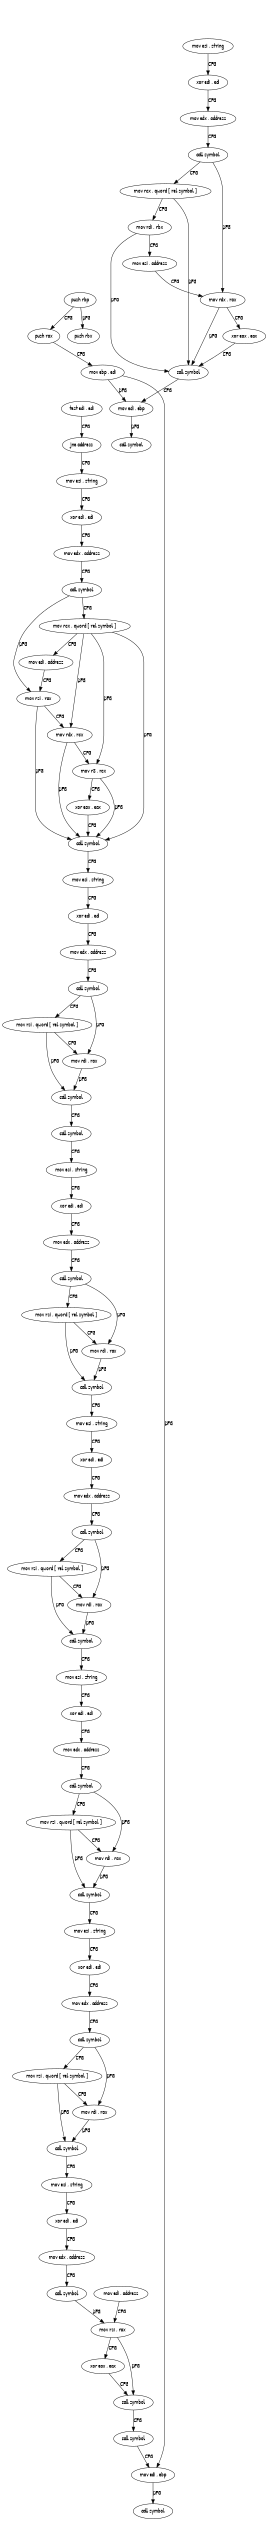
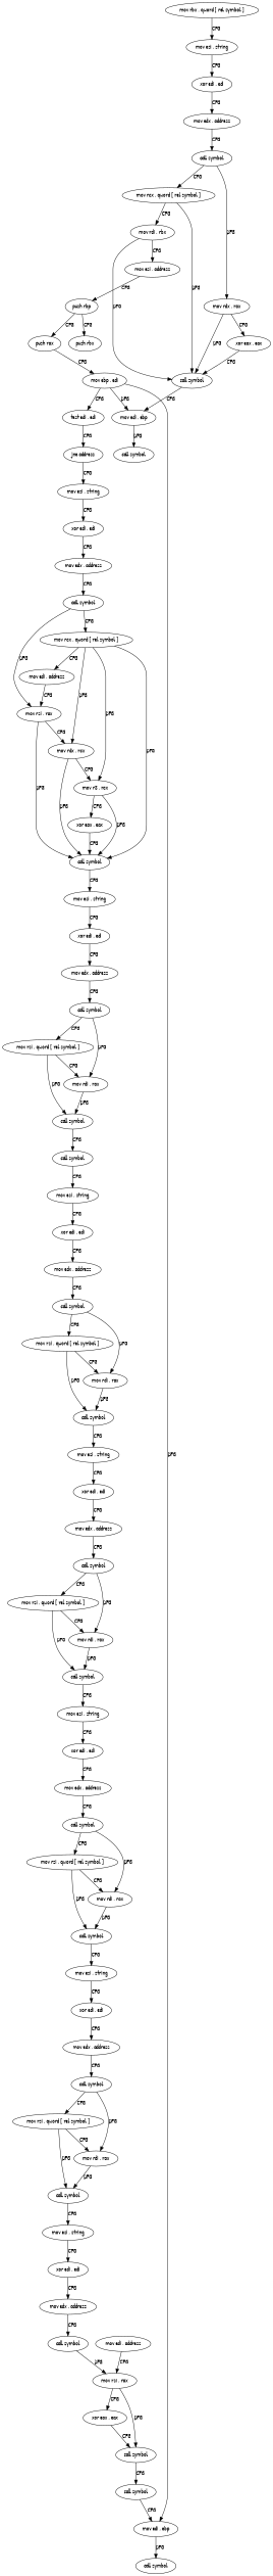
  digraph {
    fontname="Patrick Hand"
    node [fontname="Patrick Hand"]
    edge [fontname="Patrick Hand"]
    n1 [label="push rbp"]
    n2 [label="push rbx"]
    n3 [label="push rax"]
    n4 [label="mov ebp , edi"]
    n5 [label="test edi , edi"]
    n6 [label="mov edi , ebp"]
    n7 [label="mov edi , ebp"]
    n8 [label="jne address"]
    n9 [label="call symbol"]
    n10 [label="call symbol"]
    n11 [label="mov esi , string"]
+   n12 [label="mov rbx , qword [ rel symbol ]"]
    n13 [label="mov esi , string"]
    n14 [label="xor edi , edi"]
    n15 [label="xor edi , edi"]
    n16 [label="mov edx , address"]
    n17 [label="mov edx , address"]
    n18 [label="call symbol"]
    n19 [label="mov rcx , qword [ rel symbol ]"]
    n20 [label="mov rdx , rax"]
    n21 [label="mov rdi , rbx"]
    n22 [label="call symbol"]
    n23 [label="xor eax , eax"]
    n24 [label="mov esi , address"]
    n25 [label="call symbol"]
    n26 [label="mov rcx , qword [ rel symbol ]"]
    n27 [label="mov rsi , rax"]
    n28 [label="mov edi , address"]
    n29 [label="mov rdx , rcx"]
    n30 [label="mov r8 , rcx"]
    n31 [label="call symbol"]
    n32 [label="xor eax , eax"]
    n33 [label="mov esi , string"]
    n34 [label="xor edi , edi"]
    n35 [label="mov edx , address"]
    n36 [label="call symbol"]
    n37 [label="mov rsi , qword [ rel symbol ]"]
    n38 [label="mov rdi , rax"]
    n39 [label="call symbol"]
    n40 [label="call symbol"]
    n41 [label="mov esi , string"]
    n42 [label="xor edi , edi"]
    n43 [label="mov edx , address"]
    n44 [label="call symbol"]
    n45 [label="mov rsi , qword [ rel symbol ]"]
    n46 [label="mov rdi , rax"]
    n47 [label="call symbol"]
    n48 [label="mov esi , string"]
    n49 [label="xor edi , edi"]
    n50 [label="mov edx , address"]
    n51 [label="call symbol"]
    n52 [label="mov rsi , qword [ rel symbol ]"]
    n53 [label="mov rdi , rax"]
    n54 [label="call symbol"]
    n55 [label="mov esi , string"]
    n56 [label="xor edi , edi"]
    n57 [label="mov edx , address"]
    n58 [label="call symbol"]
    n59 [label="mov rsi , qword [ rel symbol ]"]
    n60 [label="mov rdi , rax"]
    n61 [label="call symbol"]
    n62 [label="mov esi , string"]
    n63 [label="xor edi , edi"]
    n64 [label="mov edx , address"]
    n65 [label="call symbol"]
    n66 [label="mov rsi , qword [ rel symbol ]"]
    n67 [label="mov rdi , rax"]
    n68 [label="call symbol"]
    n69 [label="mov esi , string"]
    n70 [label="xor edi , edi"]
    n71 [label="mov edx , address"]
    n72 [label="call symbol"]
    n73 [label="mov rsi , rax"]
    n74 [label="xor eax , eax"]
    n75 [label="call symbol"]
    n76 [label="mov edi , address"]
    n77 [label="call symbol"]
-   n1 -> n2 [label=DFG]
+   n1 -> n2 [label=CFG]
    n1 -> n3 [label=CFG]
    n3 -> n4 [label=CFG]
+   n4 -> n5 [label=CFG]
    n4 -> n6 [label=DFG]
    n4 -> n7 [label=DFG]
    n5 -> n8 [label=CFG]
    n6 -> n9 [label=DFG]
    n7 -> n10 [label=DFG]
    n8 -> n11 [label=CFG]
    n11 -> n14 [label=CFG]
+   n12 -> n13 [label=CFG]
    n13 -> n15 [label=CFG]
    n14 -> n16 [label=CFG]
    n15 -> n17 [label=CFG]
    n16 -> n25 [label=CFG]
    n17 -> n18 [label=CFG]
    n18 -> n19 [label=CFG]
    n18 -> n20 [label=DFG]
    n19 -> n21 [label=CFG]
    n19 -> n22 [label=DFG]
    n20 -> n22 [label=DFG]
    n20 -> n23 [label=CFG]
    n21 -> n22 [label=DFG]
    n21 -> n24 [label=CFG]
    n22 -> n6 [label=CFG]
    n23 -> n22 [label=CFG]
-   n24 -> n20 [label=CFG]
+   n24 -> n1 [label=CFG]
    n25 -> n26 [label=CFG]
    n25 -> n27 [label=DFG]
    n26 -> n28 [label=CFG]
    n26 -> n29 [label=DFG]
    n26 -> n30 [label=DFG]
    n26 -> n31 [label=DFG]
    n27 -> n29 [label=CFG]
    n27 -> n31 [label=DFG]
    n28 -> n27 [label=CFG]
    n29 -> n30 [label=CFG]
    n29 -> n31 [label=DFG]
    n30 -> n31 [label=DFG]
    n30 -> n32 [label=CFG]
    n31 -> n33 [label=CFG]
    n32 -> n31 [label=CFG]
    n33 -> n34 [label=CFG]
    n34 -> n35 [label=CFG]
    n35 -> n36 [label=CFG]
    n36 -> n37 [label=CFG]
    n36 -> n38 [label=DFG]
    n37 -> n38 [label=CFG]
    n37 -> n39 [label=DFG]
    n38 -> n39 [label=DFG]
    n39 -> n40 [label=CFG]
    n40 -> n41 [label=CFG]
    n41 -> n42 [label=CFG]
    n42 -> n43 [label=CFG]
    n43 -> n44 [label=CFG]
    n44 -> n45 [label=CFG]
    n44 -> n46 [label=DFG]
    n45 -> n46 [label=CFG]
    n45 -> n47 [label=DFG]
    n46 -> n47 [label=DFG]
    n47 -> n48 [label=CFG]
    n48 -> n49 [label=CFG]
    n49 -> n50 [label=CFG]
    n50 -> n51 [label=CFG]
    n51 -> n52 [label=CFG]
    n51 -> n53 [label=DFG]
    n52 -> n53 [label=CFG]
    n52 -> n54 [label=DFG]
    n53 -> n54 [label=DFG]
    n54 -> n55 [label=CFG]
    n55 -> n56 [label=CFG]
    n56 -> n57 [label=CFG]
    n57 -> n58 [label=CFG]
    n58 -> n59 [label=CFG]
    n58 -> n60 [label=DFG]
    n59 -> n60 [label=CFG]
    n59 -> n61 [label=DFG]
    n60 -> n61 [label=DFG]
    n61 -> n62 [label=CFG]
    n62 -> n63 [label=CFG]
    n63 -> n64 [label=CFG]
    n64 -> n65 [label=CFG]
    n65 -> n66 [label=CFG]
    n65 -> n67 [label=DFG]
    n66 -> n67 [label=CFG]
    n66 -> n68 [label=DFG]
    n67 -> n68 [label=DFG]
    n68 -> n69 [label=CFG]
    n69 -> n70 [label=CFG]
    n70 -> n71 [label=CFG]
    n71 -> n72 [label=CFG]
    n72 -> n73 [label=DFG]
    n73 -> n74 [label=CFG]
    n73 -> n75 [label=DFG]
    n74 -> n75 [label=CFG]
    n75 -> n77 [label=CFG]
    n76 -> n73 [label=CFG]
    n77 -> n7 [label=CFG]
  }
